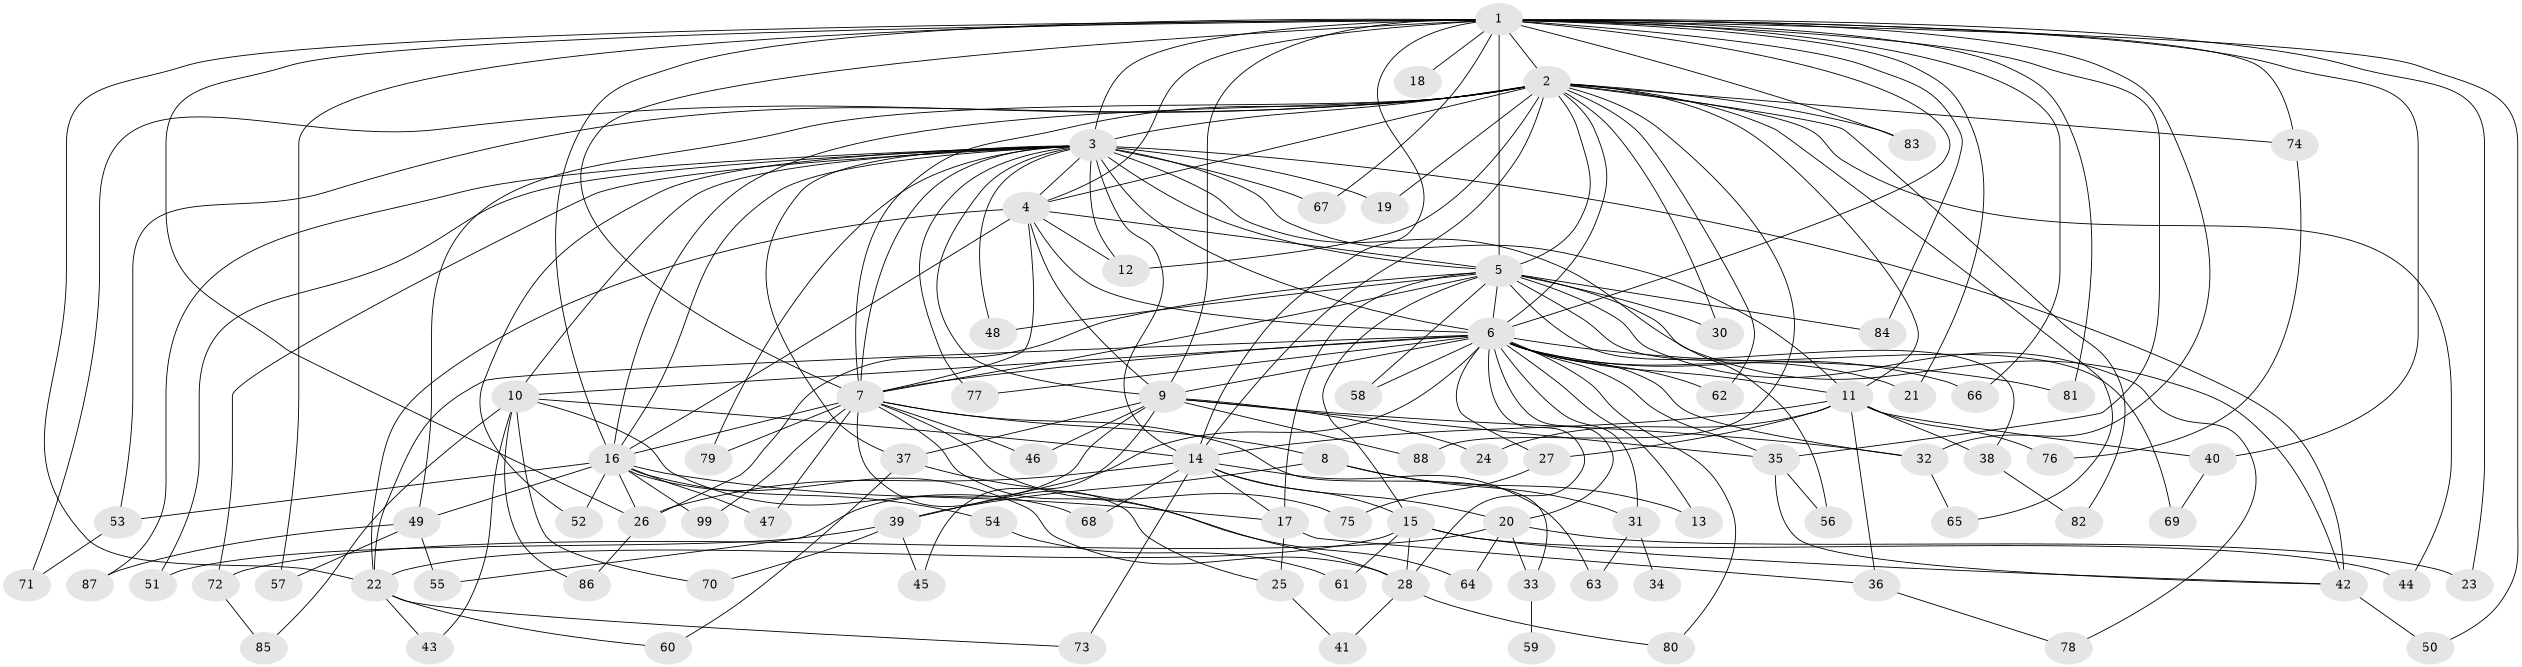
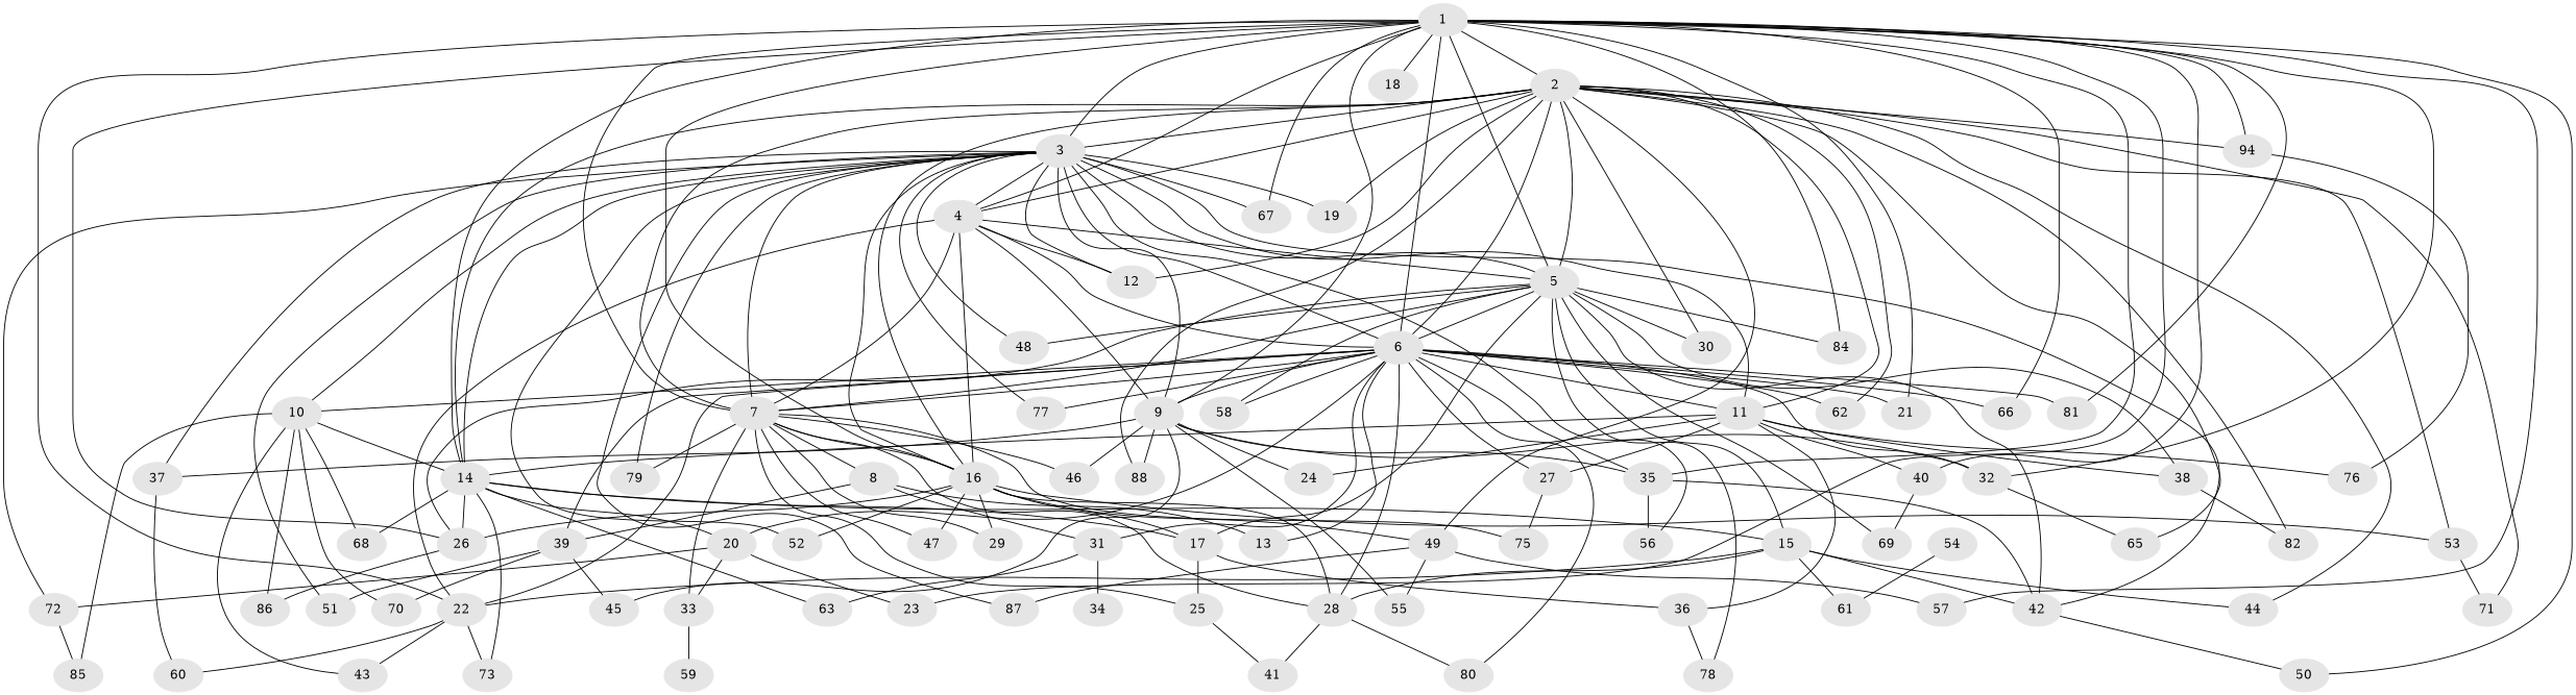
  graph {
    node [color=gray90 style=filled]
    edge [weight=1.0]
    1
    2
    3
    4
    5
    6
    7
    9
    14
    16
    18
    21
    22
    23
    26
    32
    35
    40
    50
    57
    66
    67
-   74
+   74 [label=94]
    81
-   83
    84
    11
    12
    19
    30
    44
    49
    53
    62
    65
    71
    82
    88
    10
    37
    42
    48
    51
    52
    56
    72
    77
    79
    87
    15
    17
    38
    58
    69
    78
    13
    20
    27
    28
    31
    39
    80
    8
    25
-   29 [label=99]
+   29
    33
    46
    47
    75
    24
    45
    55
    68
    63
    73
    54
    43
    60
    86
    76
    36
    70
    85
-   64
    61
    41
    34
    59
    1 -- 2 [weight=5.0]
    1 -- 3 [weight=4.0]
    1 -- 4 [weight=2.0]
    1 -- 5 [weight=2.0]
    1 -- 6 [weight=3.0]
    1 -- 7 [weight=2.0]
    1 -- 9 [weight=2.0]
    1 -- 14
    1 -- 16 [weight=2.0]
    1 -- 18
    1 -- 21
    1 -- 22
    1 -- 23
    1 -- 26
    1 -- 32
    1 -- 35
    1 -- 40
    1 -- 50
    1 -- 57
    1 -- 66
    1 -- 67
    1 -- 74
    1 -- 81
-   1 -- 83
    1 -- 84
    2 -- 3 [weight=4.0]
    2 -- 4 [weight=3.0]
    2 -- 5 [weight=3.0]
    2 -- 6 [weight=3.0]
    2 -- 7 [weight=2.0]
    2 -- 14
    2 -- 16
    2 -- 74
-   2 -- 83
    2 -- 11
    2 -- 12
    2 -- 19 [weight=2.0]
    2 -- 30
    2 -- 44
    2 -- 49
    2 -- 53
    2 -- 62
    2 -- 65
    2 -- 71
    2 -- 82
    2 -- 88
    3 -- 4 [weight=2.0]
    3 -- 5 [weight=2.0]
    3 -- 6 [weight=2.0]
    3 -- 7 [weight=2.0]
    3 -- 9
    3 -- 14
    3 -- 16
    3 -- 67
    3 -- 11
    3 -- 12
    3 -- 19
    3 -- 10
    3 -- 37
    3 -- 42
    3 -- 48
    3 -- 51
    3 -- 52
    3 -- 56
    3 -- 72
    3 -- 77
    3 -- 79
    3 -- 87
    4 -- 5
    4 -- 6
    4 -- 7
    4 -- 9
    4 -- 16
    4 -- 22
    4 -- 12
    5 -- 6
    5 -- 7
    5 -- 26
    5 -- 84
    5 -- 30
    5 -- 42
    5 -- 48
    5 -- 15
    5 -- 17
    5 -- 38
    5 -- 58
    5 -- 69
    5 -- 78
    6 -- 7 [weight=2.0]
    6 -- 9
    6 -- 21
    6 -- 22
    6 -- 32
    6 -- 35
    6 -- 66
    6 -- 81
    6 -- 11
    6 -- 62
    6 -- 10
    6 -- 77
    6 -- 58
    6 -- 13
    6 -- 20
    6 -- 27
    6 -- 28
    6 -- 31
    6 -- 39
    6 -- 80
    7 -- 16
    7 -- 79
    7 -- 28
    7 -- 8
    7 -- 25
    7 -- 29
    7 -- 33
    7 -- 46
    7 -- 47
    7 -- 75
    9 -- 32
    9 -- 35
    9 -- 88
    9 -- 37
    9 -- 46
    9 -- 24
    9 -- 45
    9 -- 55
    14 -- 26
    14 -- 15
    14 -- 17
    14 -- 20
    14 -- 68
    14 -- 63
    14 -- 73
    16 -- 26
    16 -- 49
    16 -- 53
    16 -- 52
    16 -- 17
    16 -- 28
    16 -- 29
    16 -- 47
-   16 -- 54 [weight=2.0]
    22 -- 73
    22 -- 43
    22 -- 60
    26 -- 86
    32 -- 65
    35 -- 42
    35 -- 56
    40 -- 69
    74 -- 76
    11 -- 14
    11 -- 40
    11 -- 38
    11 -- 27
    11 -- 24
    11 -- 76
    11 -- 36
    49 -- 57
    49 -- 87
    49 -- 55
    53 -- 71
    10 -- 14
    10 -- 68
    10 -- 43
    10 -- 86
    10 -- 70
    10 -- 85
    37 -- 60
-   37 -- 64
    42 -- 50
    72 -- 85
    15 -- 22
    15 -- 44
    15 -- 42
    15 -- 28
    15 -- 61
    17 -- 25
    17 -- 36
    38 -- 82
    20 -- 23
    20 -- 72
    20 -- 33
-   20 -- 64
    27 -- 75
    28 -- 80
    28 -- 41
    31 -- 63
    31 -- 34
    39 -- 51
    39 -- 45
    39 -- 70
    8 -- 13
    8 -- 31
    8 -- 39
    25 -- 41
    33 -- 59
    54 -- 61
    36 -- 78
  }
